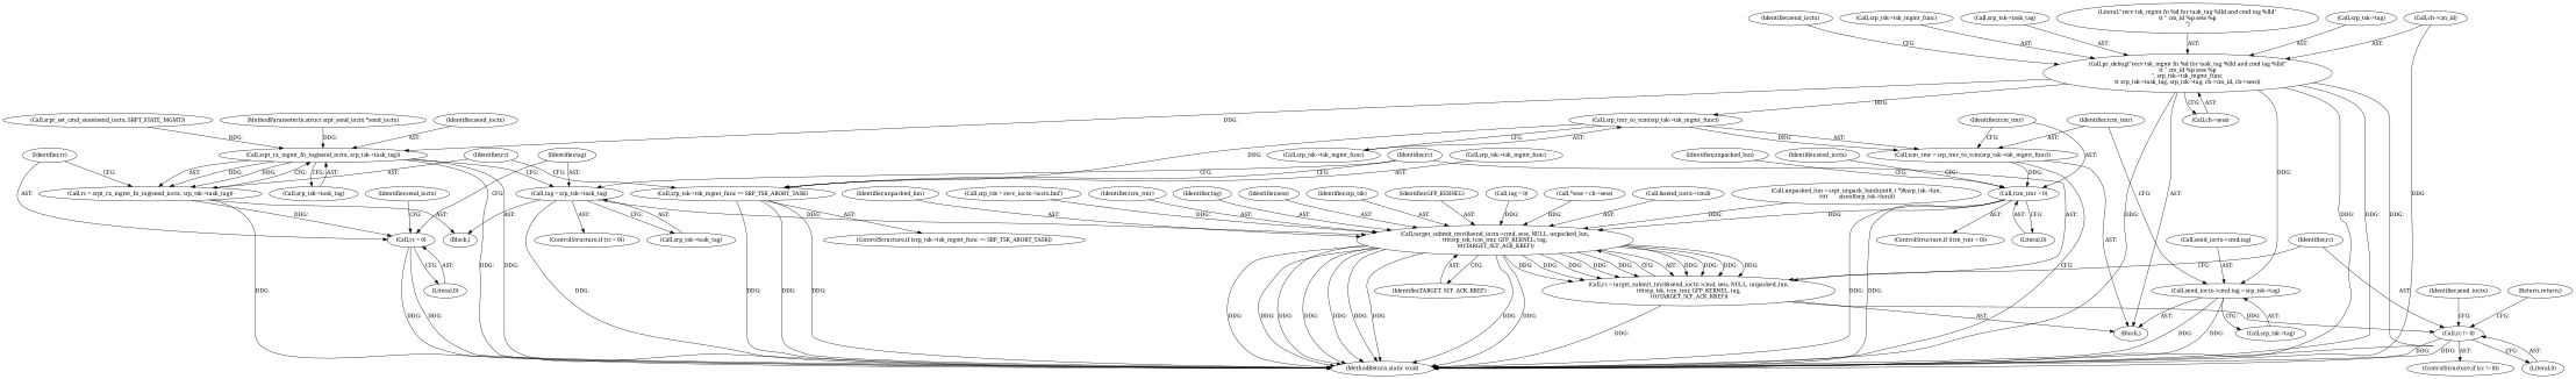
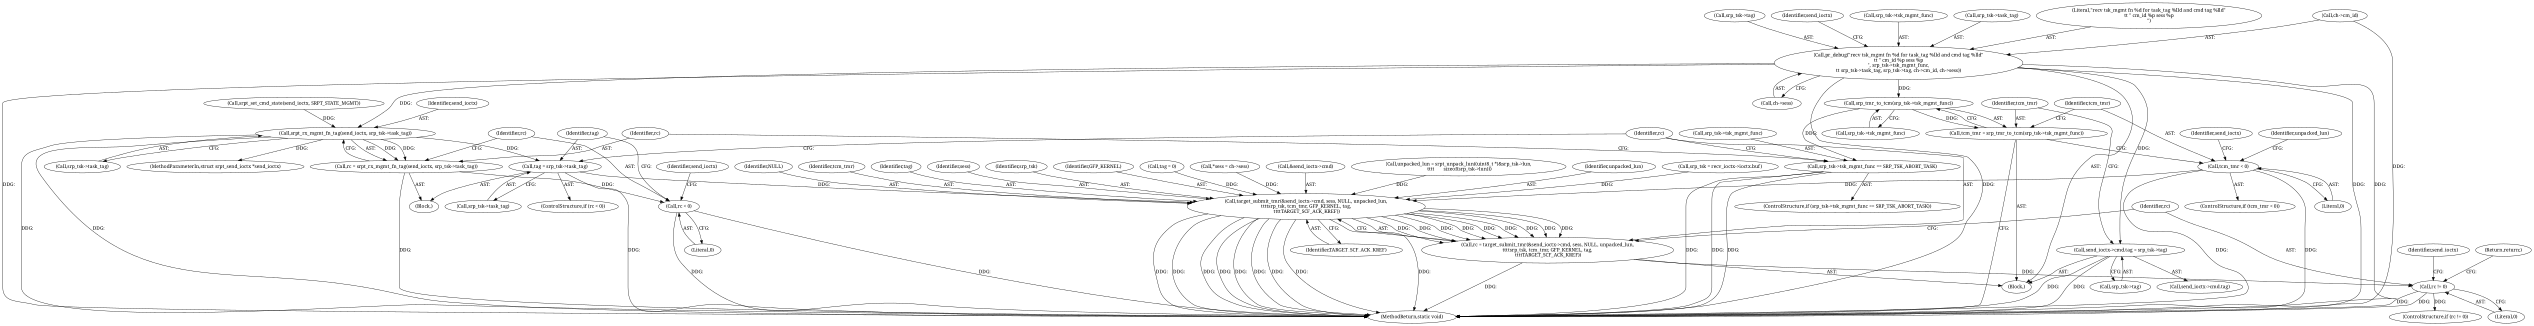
  digraph {
    fontname="Noto Serif"
    node [fontname="Noto Serif"]
    edge [fontname="Noto Serif"]
    n1 [label="(Call,pr_debug(\"recv tsk_mgmt fn %d for task_tag %lld and cmd tag %lld\"\n\t\t \" cm_id %p sess %p\n\", srp_tsk->tsk_mgmt_func,\n\t\t srp_tsk->task_tag, srp_tsk->tag, ch->cm_id, ch->sess))"]
    n2 [label="(Call,send_ioctx->cmd.tag = srp_tsk->tag)"]
    n3 [label="(Call,srp_tmr_to_tcm(srp_tsk->tsk_mgmt_func))"]
    n4 [label="(Call,srpt_rx_mgmt_fn_tag(send_ioctx, srp_tsk->task_tag))"]
    n5 [label="(MethodReturn,static void)"]
    n6 [label="(Call,ch->sess)"]
    n7 [label="(Block,)"]
    n8 [label="(Call,srp_tsk->tag)"]
    n9 [label="(Call,tcm_tmr = srp_tmr_to_tcm(srp_tsk->tsk_mgmt_func))"]
    n10 [label="(Call,srp_tsk->tsk_mgmt_func == SRP_TSK_ABORT_TASK)"]
    n11 [label="(Call,srp_tsk->tsk_mgmt_func)"]
    n12 [label="(Call,rc = srpt_rx_mgmt_fn_tag(send_ioctx, srp_tsk->task_tag))"]
    n13 [label="(Call,tag = srp_tsk->task_tag)"]
    n14 [label="(Call,srp_tsk->task_tag)"]
    n15 [label="(Call,tcm_tmr < 0)"]
    n16 [label="(ControlStructure,if (srp_tsk->tsk_mgmt_func == SRP_TSK_ABORT_TASK))"]
    n17 [label="(Call,target_submit_tmr(&send_ioctx->cmd, sess, NULL, unpacked_lun,\n\t\t\t\tsrp_tsk, tcm_tmr, GFP_KERNEL, tag,\n \t\t\t\tTARGET_SCF_ACK_KREF))"]
    n18 [label="(ControlStructure,if (tcm_tmr < 0))"]
    n19 [label="(Literal,0)"]
    n20 [label="(Call,rc = target_submit_tmr(&send_ioctx->cmd, sess, NULL, unpacked_lun,\n\t\t\t\tsrp_tsk, tcm_tmr, GFP_KERNEL, tag,\n \t\t\t\tTARGET_SCF_ACK_KREF))"]
    n21 [label="(Identifier,TARGET_SCF_ACK_KREF)"]
    n22 [label="(Call,rc != 0)"]
    n23 [label="(ControlStructure,if (rc != 0))"]
    n24 [label="(Literal,0)"]
    n25 [label="(Call,rc < 0)"]
    n26 [label="(Block,)"]
    n27 [label="(ControlStructure,if (rc < 0))"]
    n28 [label="(Call,srp_tsk->task_tag)"]
    n29 [label="(Literal,0)"]
    n30 [label="(Identifier,rc)"]
    n31 [label="(Identifier,send_ioctx)"]
    n32 [label="(MethodParameterIn,struct srpt_send_ioctx *send_ioctx)"]
    n33 [label="(Identifier,GFP_KERNEL)"]
    n34 [label="(Call,srpt_set_cmd_state(send_ioctx, SRPT_STATE_MGMT))"]
    n35 [label="(Call,ch->cm_id)"]
    n36 [label="(Call,tag = 0)"]
    n37 [label="(Call,*sess = ch->sess)"]
    n38 [label="(Identifier,send_ioctx)"]
    n39 [label="(Identifier,tcm_tmr)"]
    n40 [label="(Identifier,send_ioctx)"]
    n41 [label="(Call,&send_ioctx->cmd)"]
    n42 [label="(Identifier,rc)"]
    n43 [label="(Call,srp_tsk->tsk_mgmt_func)"]
    n44 [label="(Call,srp_tsk->task_tag)"]
    n45 [label="(Identifier,send_ioctx)"]
    n46 [label="(Call,unpacked_lun = srpt_unpack_lun((uint8_t *)&srp_tsk->lun,\n \t\t\t\t       sizeof(srp_tsk->lun)))"]
    n47 [label="(Literal,\"recv tsk_mgmt fn %d for task_tag %lld and cmd tag %lld\"\n\t\t \" cm_id %p sess %p\n\")"]
    n48 [label="(Call,srp_tsk->tag)"]
    n49 [label="(Call,srp_tsk->tsk_mgmt_func)"]
    n50 [label="(Identifier,tcm_tmr)"]
    n51 [label="(Identifier,unpacked_lun)"]
    n52 [label="(Identifier,unpacked_lun)"]
    n53 [label="(Identifier,tag)"]
    n54 [label="(Identifier,send_ioctx)"]
    n55 [label="(Call,srp_tsk = recv_ioctx->ioctx.buf)"]
+   n56 [label="(Identifier,NULL)"]
    n57 [label="(Identifier,rc)"]
    n58 [label="(Identifier,tcm_tmr)"]
    n59 [label="(Call,send_ioctx->cmd.tag)"]
    n60 [label="(Identifier,tag)"]
    n61 [label="(Identifier,sess)"]
    n62 [label="(Return,return;)"]
    n63 [label="(Identifier,srp_tsk)"]
    n64 [label="(Identifier,rc)"]
    n1 -> n2 [label="DDG: "]
    n1 -> n3 [label="DDG: "]
    n1 -> n4 [label="DDG: "]
    n1 -> n5 [label="DDG: "]
    n1 -> n5 [label="DDG: "]
    n1 -> n5 [label="DDG: "]
    n1 -> n5 [label="DDG: "]
    n1 -> n6 [label="CFG: "]
    n1 -> n7 [label="AST: "]
    n2 -> n5 [label="DDG: "]
    n2 -> n5 [label="DDG: "]
    n2 -> n7 [label="AST: "]
    n2 -> n8 [label="CFG: "]
    n3 -> n9 [label="AST: "]
    n3 -> n9 [label="DDG: "]
    n3 -> n10 [label="DDG: "]
    n3 -> n11 [label="CFG: "]
    n4 -> n5 [label="DDG: "]
    n4 -> n5 [label="DDG: "]
    n4 -> n12 [label="AST: "]
    n4 -> n12 [label="DDG: "]
    n4 -> n12 [label="DDG: "]
-   n4 -> n13 [label="CFG: "]
+   n4 -> n13 [label="DDG: "]
    n4 -> n14 [label="CFG: "]
    n6 -> n1 [label="AST: "]
    n8 -> n2 [label="AST: "]
+   n9 -> n3 [label="CFG: "]
    n9 -> n5 [label="CFG: "]
    n9 -> n7 [label="AST: "]
-   n9 -> n15 [label="DDG: "]
+   n9 -> n15 [label="CFG: "]
    n10 -> n5 [label="DDG: "]
    n10 -> n5 [label="DDG: "]
    n10 -> n5 [label="DDG: "]
    n10 -> n16 [label="AST: "]
    n11 -> n3 [label="AST: "]
    n12 -> n4 [label="CFG: "]
    n12 -> n5 [label="DDG: "]
    n12 -> n25 [label="DDG: "]
    n12 -> n26 [label="AST: "]
    n13 -> n5 [label="DDG: "]
    n13 -> n17 [label="DDG: "]
    n13 -> n26 [label="AST: "]
    n13 -> n27 [label="AST: "]
    n13 -> n28 [label="CFG: "]
    n14 -> n4 [label="AST: "]
    n15 -> n5 [label="DDG: "]
    n15 -> n5 [label="DDG: "]
    n15 -> n17 [label="DDG: "]
    n15 -> n18 [label="AST: "]
    n15 -> n19 [label="CFG: "]
    n17 -> n5 [label="DDG: "]
    n17 -> n5 [label="DDG: "]
    n17 -> n5 [label="DDG: "]
    n17 -> n5 [label="DDG: "]
    n17 -> n5 [label="DDG: "]
    n17 -> n5 [label="DDG: "]
    n17 -> n5 [label="DDG: "]
    n17 -> n5 [label="DDG: "]
    n17 -> n5 [label="DDG: "]
    n17 -> n20 [label="AST: "]
    n17 -> n20 [label="DDG: "]
    n17 -> n20 [label="DDG: "]
    n17 -> n20 [label="DDG: "]
    n17 -> n20 [label="DDG: "]
    n17 -> n20 [label="DDG: "]
    n17 -> n20 [label="DDG: "]
    n17 -> n20 [label="DDG: "]
    n17 -> n20 [label="DDG: "]
    n17 -> n20 [label="DDG: "]
    n17 -> n21 [label="CFG: "]
    n19 -> n15 [label="AST: "]
    n20 -> n5 [label="DDG: "]
    n20 -> n7 [label="AST: "]
    n20 -> n17 [label="CFG: "]
    n20 -> n22 [label="DDG: "]
    n21 -> n17 [label="AST: "]
    n22 -> n5 [label="DDG: "]
    n22 -> n5 [label="DDG: "]
-   n22 -> n23 [label="AST: "]
+   n22 -> n23 [label="DDG: "]
    n22 -> n24 [label="CFG: "]
    n24 -> n22 [label="AST: "]
    n25 -> n5 [label="DDG: "]
    n25 -> n5 [label="DDG: "]
    n25 -> n29 [label="CFG: "]
    n28 -> n13 [label="AST: "]
    n29 -> n25 [label="AST: "]
    n30 -> n20 [label="CFG: "]
    n30 -> n22 [label="AST: "]
    n31 -> n22 [label="CFG: "]
-   n32 -> n4 [label="DDG: "]
+   n4 -> n32 [label="DDG: "]
    n33 -> n17 [label="AST: "]
    n34 -> n4 [label="DDG: "]
    n35 -> n1 [label="AST: "]
    n35 -> n5 [label="DDG: "]
    n36 -> n17 [label="DDG: "]
    n37 -> n17 [label="DDG: "]
    n38 -> n1 [label="CFG: "]
    n39 -> n2 [label="CFG: "]
    n39 -> n9 [label="AST: "]
    n40 -> n15 [label="CFG: "]
    n41 -> n17 [label="AST: "]
    n42 -> n12 [label="CFG: "]
    n42 -> n25 [label="AST: "]
    n43 -> n1 [label="AST: "]
    n44 -> n1 [label="AST: "]
    n45 -> n25 [label="CFG: "]
    n46 -> n17 [label="DDG: "]
    n47 -> n1 [label="AST: "]
    n48 -> n1 [label="AST: "]
    n49 -> n10 [label="AST: "]
    n50 -> n9 [label="CFG: "]
    n50 -> n15 [label="AST: "]
    n51 -> n17 [label="AST: "]
    n52 -> n15 [label="CFG: "]
    n53 -> n13 [label="AST: "]
    n53 -> n25 [label="CFG: "]
    n54 -> n4 [label="AST: "]
    n55 -> n17 [label="DDG: "]
+   n56 -> n17 [label="AST: "]
    n57 -> n10 [label="CFG: "]
    n57 -> n13 [label="CFG: "]
    n57 -> n20 [label="AST: "]
    n58 -> n17 [label="AST: "]
-   n59 -> n2 [label="AST: "]
+   n2 -> n59 [label="AST: "]
    n60 -> n17 [label="AST: "]
    n61 -> n17 [label="AST: "]
    n62 -> n22 [label="CFG: "]
    n63 -> n17 [label="AST: "]
    n64 -> n10 [label="CFG: "]
    n64 -> n12 [label="AST: "]
  }
